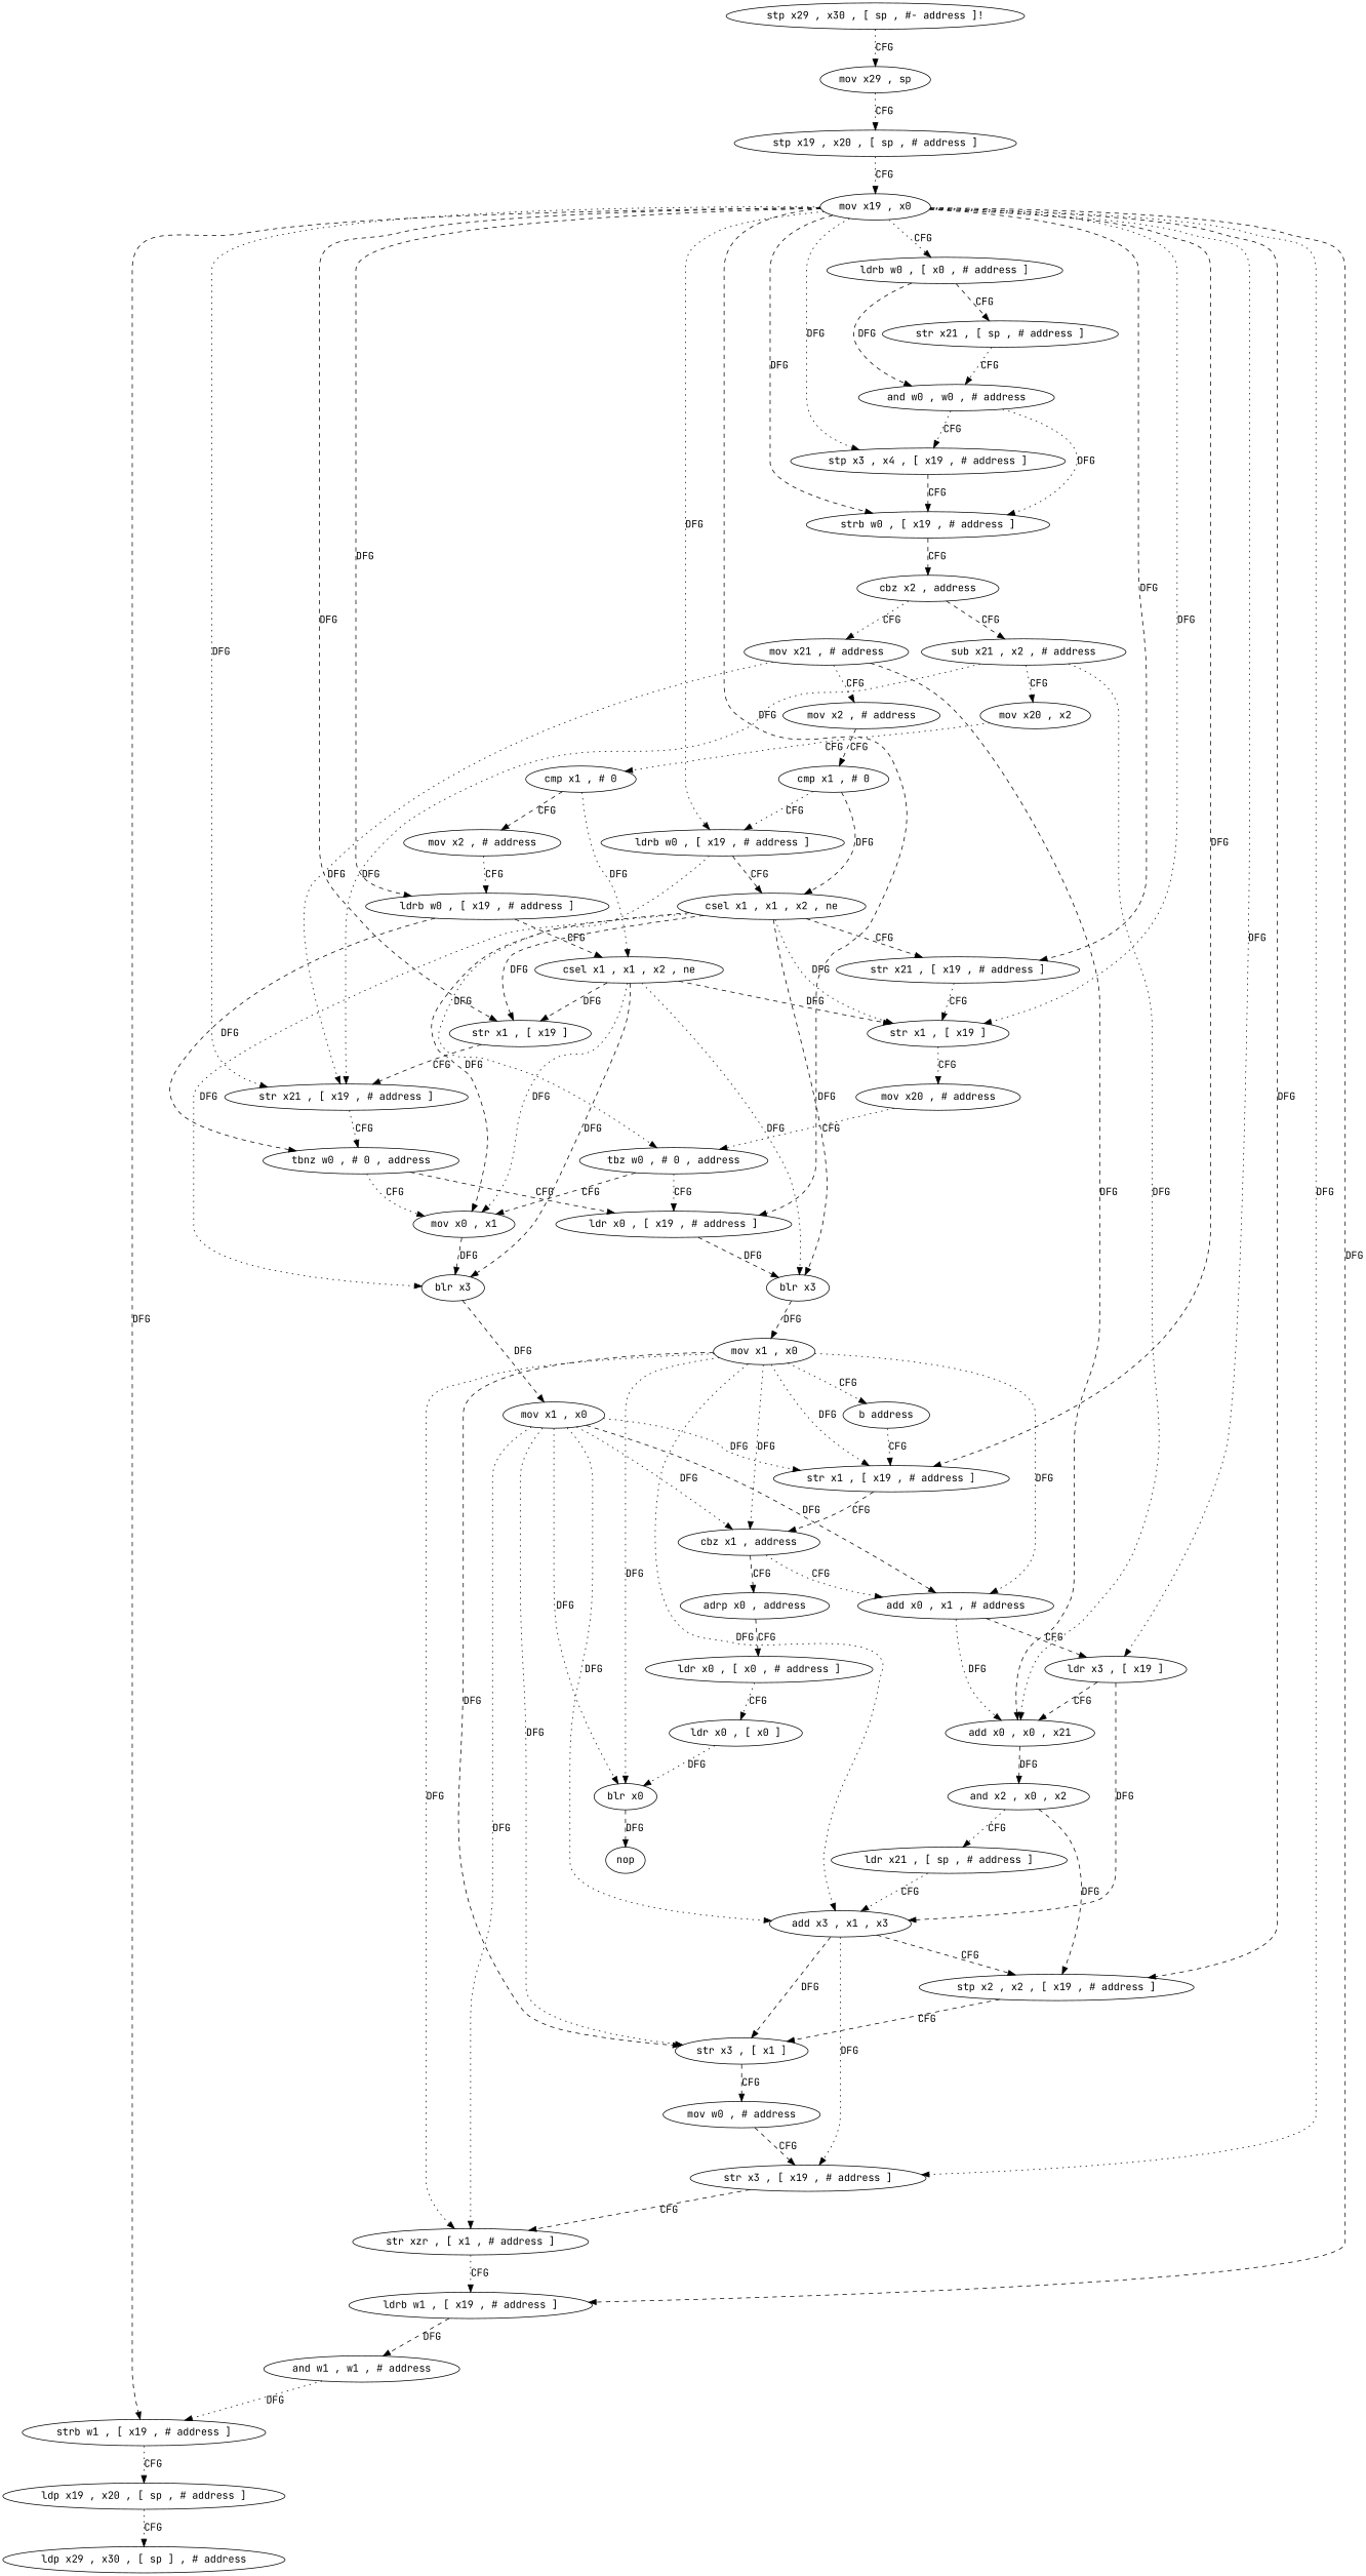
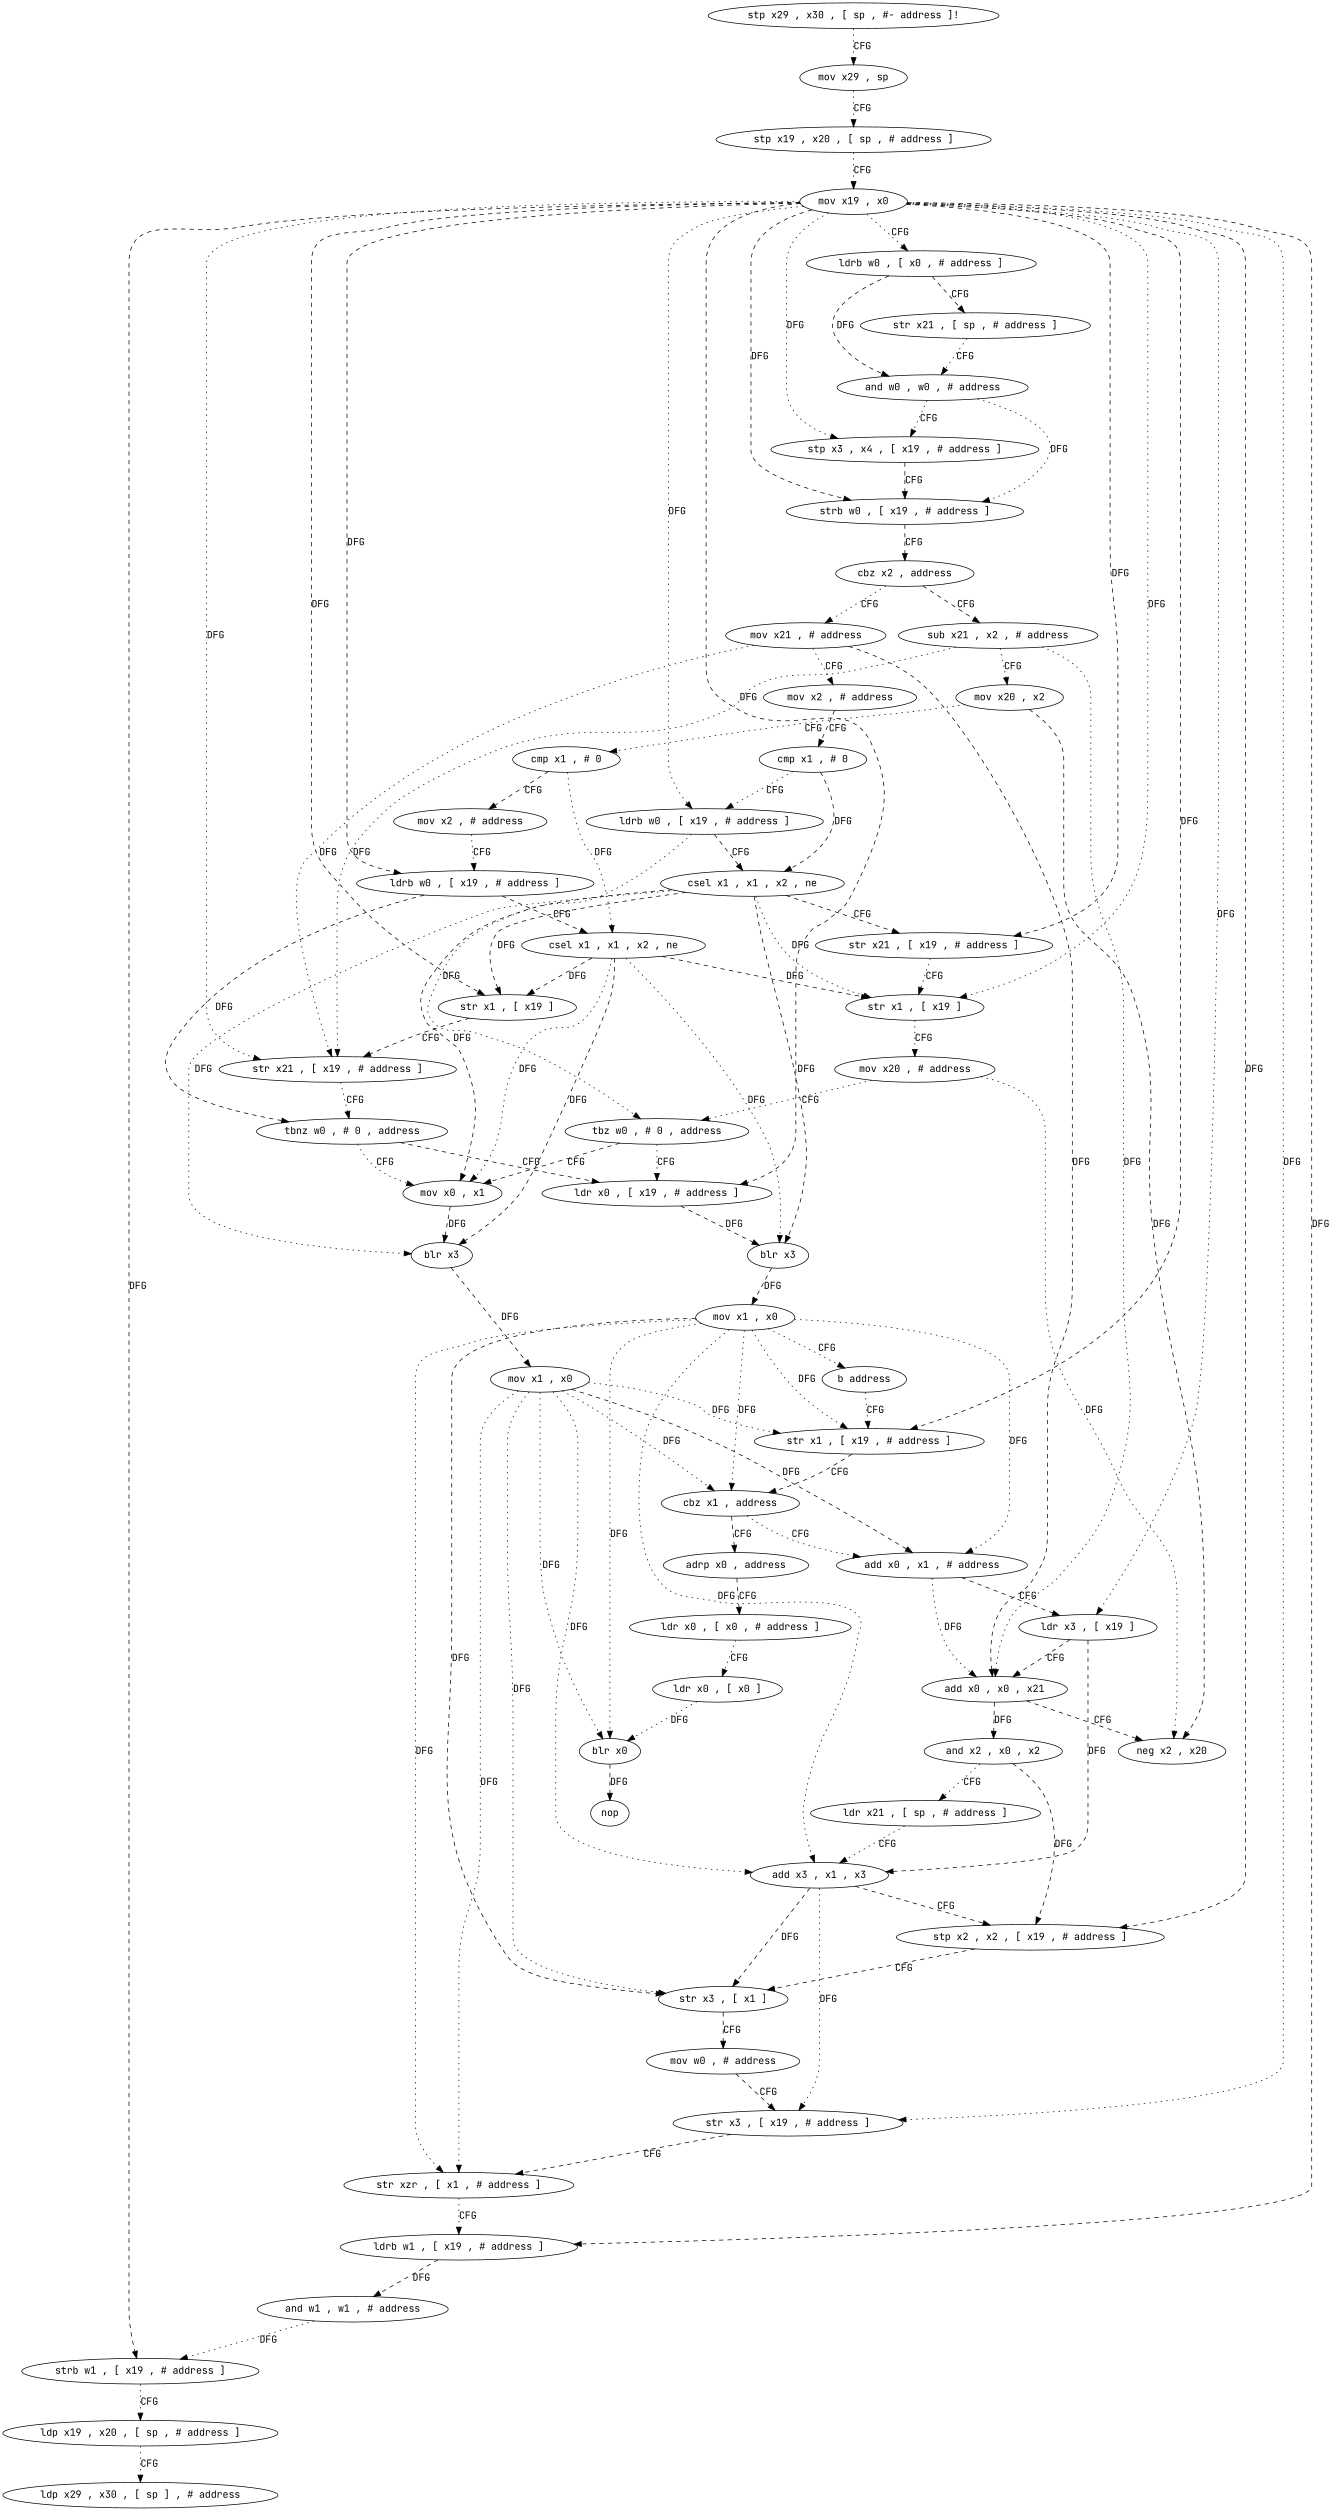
  digraph {
    fontname="JetBrains Mono"
    node [fontname="JetBrains Mono"]
    edge [fontname="JetBrains Mono" style=dotted]
    n1 [label="stp x29 , x30 , [ sp , #- address ]!"]
    n2 [label="mov x29 , sp"]
    n3 [label="stp x19 , x20 , [ sp , # address ]"]
    n4 [label="mov x19 , x0"]
    n5 [label="ldrb w0 , [ x0 , # address ]"]
    n6 [label="stp x3 , x4 , [ x19 , # address ]"]
    n7 [label="strb w0 , [ x19 , # address ]"]
    n8 [label="ldrb w0 , [ x19 , # address ]"]
    n9 [label="str x21 , [ x19 , # address ]"]
    n10 [label="str x1 , [ x19 ]"]
    n11 [label="ldr x0 , [ x19 , # address ]"]
    n12 [label="ldrb w0 , [ x19 , # address ]"]
    n13 [label="str x1 , [ x19 ]"]
    n14 [label="str x21 , [ x19 , # address ]"]
    n15 [label="str x1 , [ x19 , # address ]"]
    n16 [label="ldr x3 , [ x19 ]"]
    n17 [label="stp x2 , x2 , [ x19 , # address ]"]
    n18 [label="str x3 , [ x19 , # address ]"]
    n19 [label="ldrb w1 , [ x19 , # address ]"]
    n20 [label="strb w1 , [ x19 , # address ]"]
    n21 [label="str x21 , [ sp , # address ]"]
    n22 [label="and w0 , w0 , # address"]
    n23 [label="cbz x2 , address"]
    n24 [label="csel x1 , x1 , x2 , ne"]
    n25 [label="tbz w0 , # 0 , address"]
    n26 [label="mov x20 , # address"]
    n27 [label="blr x3"]
    n28 [label="csel x1 , x1 , x2 , ne"]
    n29 [label="tbnz w0 , # 0 , address"]
    n30 [label="cbz x1 , address"]
    n31 [label="add x0 , x0 , x21"]
    n32 [label="add x3 , x1 , x3"]
    n33 [label="str x3 , [ x1 ]"]
    n34 [label="str xzr , [ x1 , # address ]"]
    n35 [label="and w1 , w1 , # address"]
    n36 [label="ldp x19 , x20 , [ sp , # address ]"]
    n37 [label="mov x21 , # address"]
    n38 [label="sub x21 , x2 , # address"]
    n39 [label="mov x2 , # address"]
    n40 [label="mov x20 , x2"]
    n41 [label="cmp x1 , # 0"]
+   n42 [label="neg x2 , x20"]
    n43 [label="and x2 , x0 , x2"]
    n44 [label="cmp x1 , # 0"]
    n45 [label="mov x0 , x1"]
    n46 [label="blr x3"]
    n47 [label="mov x1 , x0"]
    n48 [label="mov x1 , x0"]
    n49 [label="mov x2 , # address"]
    n50 [label="blr x0"]
    n51 [label="add x0 , x1 , # address"]
    n52 [label=nop]
    n53 [label="mov w0 , # address"]
    n54 [label="adrp x0 , address"]
    n55 [label="b address"]
    n56 [label="ldr x0 , [ x0 , # address ]"]
    n57 [label="ldr x0 , [ x0 ]"]
    n58 [label="ldr x21 , [ sp , # address ]"]
    n59 [label="ldp x29 , x30 , [ sp ] , # address"]
    n1 -> n2 [label=CFG]
    n2 -> n3 [label=CFG]
    n3 -> n4 [label=CFG]
    n4 -> n5 [label=CFG]
    n4 -> n6 [label=DFG]
    n4 -> n7 [label=DFG style=dashed]
    n4 -> n8 [label=DFG]
    n4 -> n9 [label=DFG style=dashed]
    n4 -> n10 [label=DFG]
    n4 -> n11 [label=DFG style=dashed]
    n4 -> n12 [label=DFG style=dashed]
    n4 -> n13 [label=DFG style=dashed]
    n4 -> n14 [label=DFG]
    n4 -> n15 [label=DFG style=dashed]
    n4 -> n16 [label=DFG]
    n4 -> n17 [label=DFG style=dashed]
    n4 -> n18 [label=DFG]
    n4 -> n19 [label=DFG style=dashed]
    n4 -> n20 [label=DFG style=dashed]
    n5 -> n21 [label=CFG style=dashed]
    n5 -> n22 [label=DFG style=dashed]
    n6 -> n7 [label=CFG style=dashed]
    n7 -> n23 [label=CFG style=dashed]
    n8 -> n24 [label=CFG style=dashed]
    n8 -> n25 [label=DFG]
    n9 -> n10 [label=CFG]
    n10 -> n26 [label=CFG]
    n11 -> n27 [label=DFG style=dashed]
    n12 -> n28 [label=CFG style=dashed]
    n12 -> n29 [label=DFG style=dashed]
    n13 -> n14 [label=CFG style=dashed]
    n14 -> n29 [label=CFG]
    n15 -> n30 [label=CFG style=dashed]
    n16 -> n31 [label=CFG style=dashed]
    n16 -> n32 [label=DFG style=dashed]
    n17 -> n33 [label=CFG style=dashed]
    n18 -> n34 [label=CFG style=dashed]
    n19 -> n35 [label=DFG style=dashed]
    n20 -> n36 [label=CFG]
    n21 -> n22 [label=CFG]
    n22 -> n6 [label=CFG]
    n22 -> n7 [label=DFG]
    n23 -> n37 [label=CFG]
    n23 -> n38 [label=CFG style=dashed]
    n24 -> n9 [label=CFG style=dashed]
    n24 -> n10 [label=DFG]
    n24 -> n13 [label=DFG style=dashed]
    n24 -> n27 [label=DFG style=dashed]
    n24 -> n45 [label=DFG style=dashed]
    n24 -> n46 [label=DFG]
    n25 -> n11 [label=CFG]
    n25 -> n45 [label=CFG style=dashed]
    n26 -> n25 [label=CFG]
+   n26 -> n42 [label=DFG]
    n27 -> n48 [label=DFG style=dashed]
    n28 -> n10 [label=DFG style=dashed]
    n28 -> n13 [label=DFG style=dashed]
    n28 -> n27 [label=DFG]
    n28 -> n45 [label=DFG]
    n28 -> n46 [label=DFG style=dashed]
    n29 -> n11 [label=CFG style=dashed]
    n29 -> n45 [label=CFG]
    n30 -> n51 [label=CFG]
    n30 -> n54 [label=CFG style=dashed]
+   n31 -> n42 [label=CFG style=dashed]
    n31 -> n43 [label=DFG style=dashed]
    n32 -> n17 [label=CFG style=dashed]
    n32 -> n18 [label=DFG]
    n32 -> n33 [label=DFG style=dashed]
    n33 -> n53 [label=CFG style=dashed]
    n34 -> n19 [label=CFG]
    n35 -> n20 [label=DFG]
    n36 -> n59 [label=CFG]
    n37 -> n14 [label=DFG]
    n37 -> n31 [label=DFG style=dashed]
    n37 -> n39 [label=CFG]
    n38 -> n14 [label=DFG]
    n38 -> n31 [label=DFG]
    n38 -> n40 [label=CFG]
    n39 -> n41 [label=CFG style=dashed]
+   n40 -> n42 [label=DFG style=dashed]
    n40 -> n44 [label=CFG]
    n41 -> n8 [label=CFG]
    n41 -> n24 [label=DFG style=dashed]
    n43 -> n17 [label=DFG style=dashed]
    n43 -> n58 [label=CFG]
    n44 -> n28 [label=DFG]
    n44 -> n49 [label=CFG style=dashed]
    n45 -> n46 [label=DFG style=dashed]
    n46 -> n47 [label=DFG style=dashed]
    n47 -> n15 [label=DFG]
    n47 -> n30 [label=DFG]
    n47 -> n32 [label=DFG]
    n47 -> n33 [label=DFG]
    n47 -> n34 [label=DFG]
    n47 -> n50 [label=DFG]
    n47 -> n51 [label=DFG style=dashed]
    n48 -> n15 [label=DFG]
    n48 -> n30 [label=DFG]
    n48 -> n32 [label=DFG]
    n48 -> n33 [label=DFG style=dashed]
    n48 -> n34 [label=DFG]
    n48 -> n50 [label=DFG]
    n48 -> n51 [label=DFG]
    n48 -> n55 [label=CFG]
    n49 -> n12 [label=CFG]
    n50 -> n52 [label=DFG style=dashed]
    n51 -> n16 [label=CFG style=dashed]
    n51 -> n31 [label=DFG]
    n53 -> n18 [label=CFG style=dashed]
    n54 -> n56 [label=CFG style=dashed]
    n55 -> n15 [label=CFG]
    n56 -> n57 [label=CFG]
    n57 -> n50 [label=DFG]
    n58 -> n32 [label=CFG]
  }
